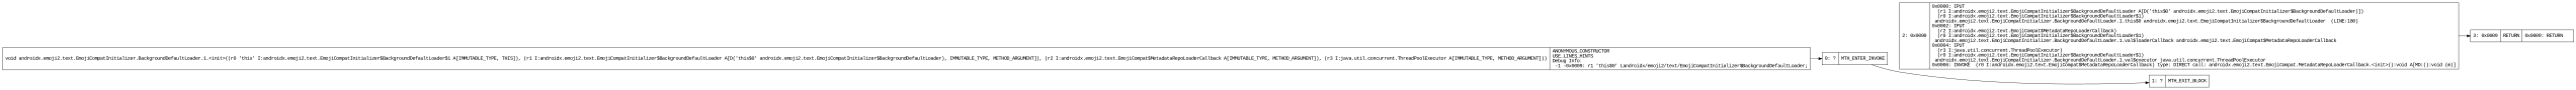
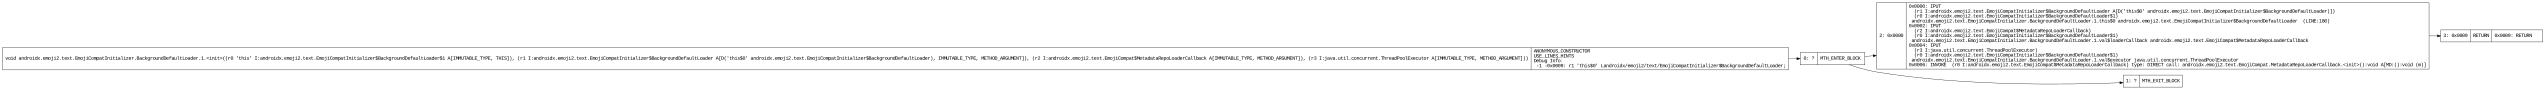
  digraph {
    fontname="Liberation Mono"
    rankdir=LR
    node [fontname="Liberation Mono" shape=record]
    edge [fontname="Liberation Mono"]
-   n1 [label="{0\:\ ?|MTH_ENTER_INVOKE\l}"]
+   n1 [label="{0\:\ ?|MTH_ENTER_BLOCK\l}"]
    n2 [label="{2\:\ 0x0000|0x0000: IPUT  \l  (r1 I:androidx.emoji2.text.EmojiCompatInitializer$BackgroundDefaultLoader A[D('this$0' androidx.emoji2.text.EmojiCompatInitializer$BackgroundDefaultLoader)])\l  (r0 I:androidx.emoji2.text.EmojiCompatInitializer$BackgroundDefaultLoader$1)\l androidx.emoji2.text.EmojiCompatInitializer.BackgroundDefaultLoader.1.this$0 androidx.emoji2.text.EmojiCompatInitializer$BackgroundDefaultLoader  (LINE:180)\l0x0002: IPUT  \l  (r2 I:androidx.emoji2.text.EmojiCompat$MetadataRepoLoaderCallback)\l  (r0 I:androidx.emoji2.text.EmojiCompatInitializer$BackgroundDefaultLoader$1)\l androidx.emoji2.text.EmojiCompatInitializer.BackgroundDefaultLoader.1.val$loaderCallback androidx.emoji2.text.EmojiCompat$MetadataRepoLoaderCallback \l0x0004: IPUT  \l  (r3 I:java.util.concurrent.ThreadPoolExecutor)\l  (r0 I:androidx.emoji2.text.EmojiCompatInitializer$BackgroundDefaultLoader$1)\l androidx.emoji2.text.EmojiCompatInitializer.BackgroundDefaultLoader.1.val$executor java.util.concurrent.ThreadPoolExecutor \l0x0006: INVOKE  (r0 I:androidx.emoji2.text.EmojiCompat$MetadataRepoLoaderCallback) type: DIRECT call: androidx.emoji2.text.EmojiCompat.MetadataRepoLoaderCallback.\<init\>():void A[MD:():void (m)]\l}"]
    n3 [label="{1\:\ ?|MTH_EXIT_BLOCK\l}"]
    n4 [label="{3\:\ 0x0009|RETURN\l|0x0009: RETURN   \l}"]
    n5 [label="{void androidx.emoji2.text.EmojiCompatInitializer.BackgroundDefaultLoader.1.\<init\>((r0 'this' I:androidx.emoji2.text.EmojiCompatInitializer$BackgroundDefaultLoader$1 A[IMMUTABLE_TYPE, THIS]), (r1 I:androidx.emoji2.text.EmojiCompatInitializer$BackgroundDefaultLoader A[D('this$0' androidx.emoji2.text.EmojiCompatInitializer$BackgroundDefaultLoader), IMMUTABLE_TYPE, METHOD_ARGUMENT]), (r2 I:androidx.emoji2.text.EmojiCompat$MetadataRepoLoaderCallback A[IMMUTABLE_TYPE, METHOD_ARGUMENT]), (r3 I:java.util.concurrent.ThreadPoolExecutor A[IMMUTABLE_TYPE, METHOD_ARGUMENT]))  | ANONYMOUS_CONSTRUCTOR\lUSE_LINES_HINTS\lDebug Info:\l  \-1 \-0x0009: r1 'this$0' Landroidx\/emoji2\/text\/EmojiCompatInitializer$BackgroundDefaultLoader;\l}"]
+   n1 -> n2
    n1 -> n3
    n2 -> n4
    n5 -> n1
  }
